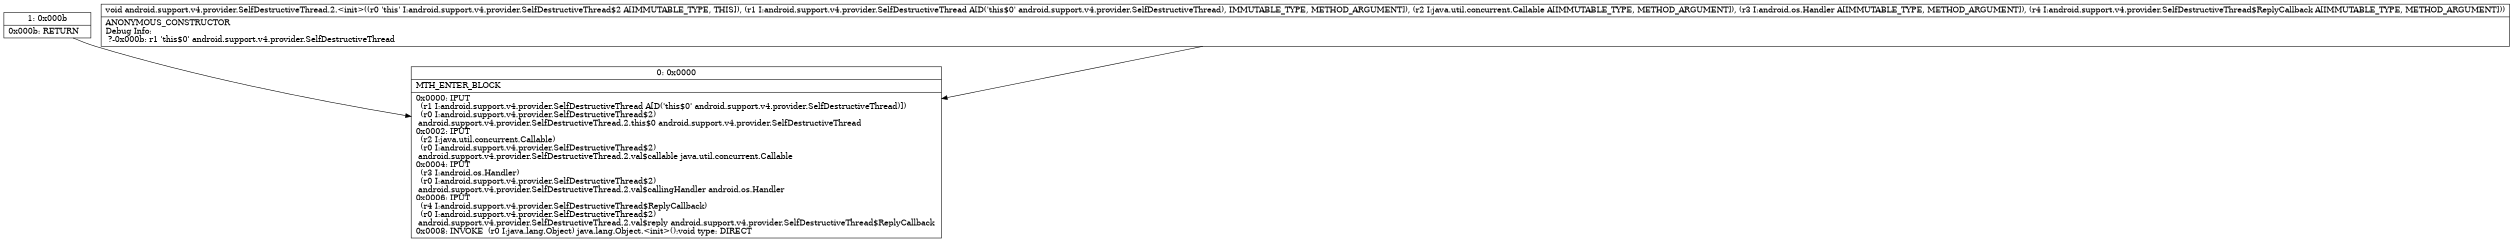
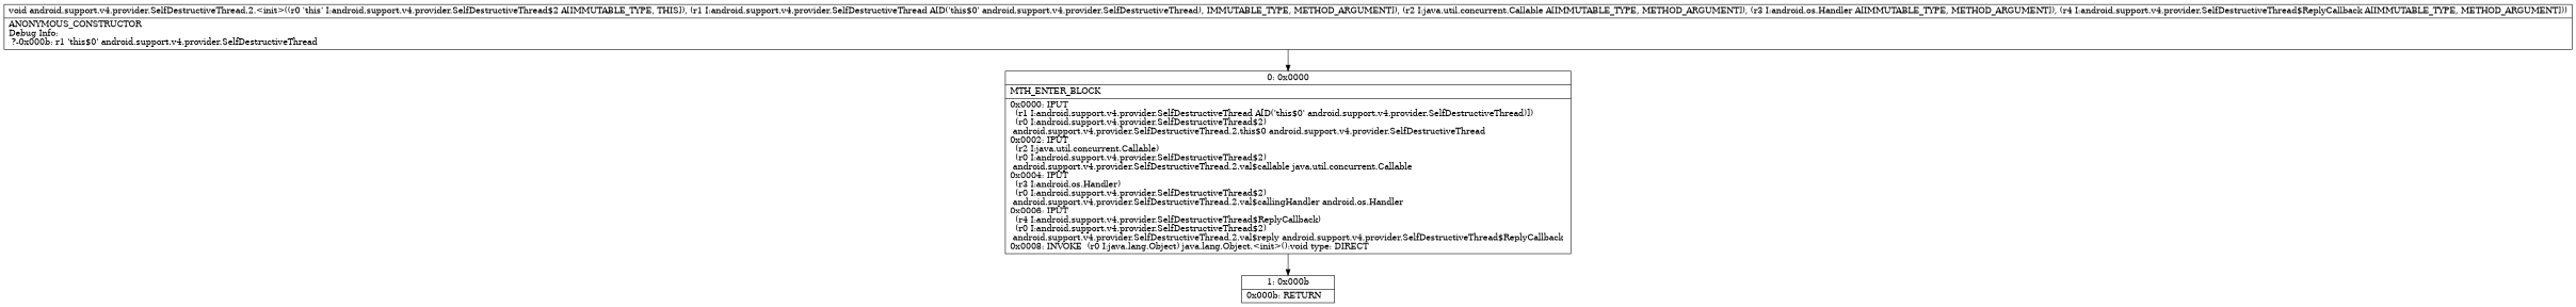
  digraph {
    node [shape=record]
    n1 [label="{0\:\ 0x0000|MTH_ENTER_BLOCK\l|0x0000: IPUT  \l  (r1 I:android.support.v4.provider.SelfDestructiveThread A[D('this$0' android.support.v4.provider.SelfDestructiveThread)])\l  (r0 I:android.support.v4.provider.SelfDestructiveThread$2)\l android.support.v4.provider.SelfDestructiveThread.2.this$0 android.support.v4.provider.SelfDestructiveThread \l0x0002: IPUT  \l  (r2 I:java.util.concurrent.Callable)\l  (r0 I:android.support.v4.provider.SelfDestructiveThread$2)\l android.support.v4.provider.SelfDestructiveThread.2.val$callable java.util.concurrent.Callable \l0x0004: IPUT  \l  (r3 I:android.os.Handler)\l  (r0 I:android.support.v4.provider.SelfDestructiveThread$2)\l android.support.v4.provider.SelfDestructiveThread.2.val$callingHandler android.os.Handler \l0x0006: IPUT  \l  (r4 I:android.support.v4.provider.SelfDestructiveThread$ReplyCallback)\l  (r0 I:android.support.v4.provider.SelfDestructiveThread$2)\l android.support.v4.provider.SelfDestructiveThread.2.val$reply android.support.v4.provider.SelfDestructiveThread$ReplyCallback \l0x0008: INVOKE  (r0 I:java.lang.Object) java.lang.Object.\<init\>():void type: DIRECT \l}"]
    n2 [label="{1\:\ 0x000b|0x000b: RETURN   \l}"]
    n3 [label="{void android.support.v4.provider.SelfDestructiveThread.2.\<init\>((r0 'this' I:android.support.v4.provider.SelfDestructiveThread$2 A[IMMUTABLE_TYPE, THIS]), (r1 I:android.support.v4.provider.SelfDestructiveThread A[D('this$0' android.support.v4.provider.SelfDestructiveThread), IMMUTABLE_TYPE, METHOD_ARGUMENT]), (r2 I:java.util.concurrent.Callable A[IMMUTABLE_TYPE, METHOD_ARGUMENT]), (r3 I:android.os.Handler A[IMMUTABLE_TYPE, METHOD_ARGUMENT]), (r4 I:android.support.v4.provider.SelfDestructiveThread$ReplyCallback A[IMMUTABLE_TYPE, METHOD_ARGUMENT]))  | ANONYMOUS_CONSTRUCTOR\lDebug Info:\l  ?\-0x000b: r1 'this$0' android.support.v4.provider.SelfDestructiveThread\l}"]
-   n2 -> n1
+   n1 -> n2
    n3 -> n1
  }
